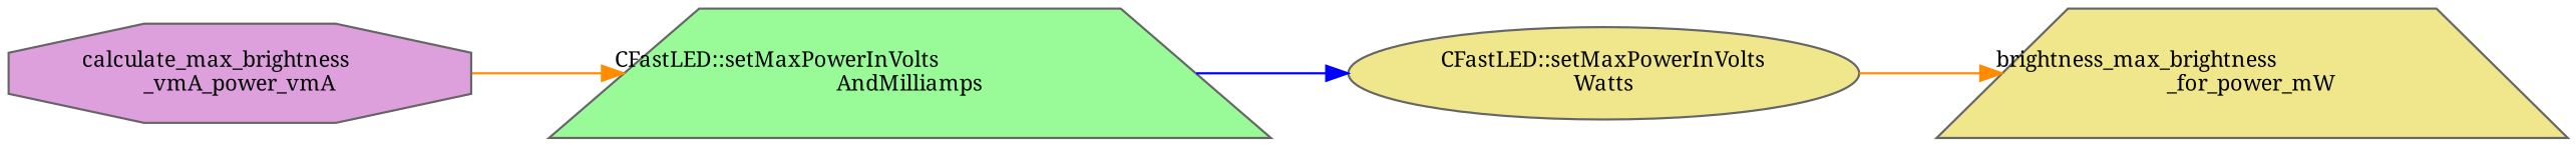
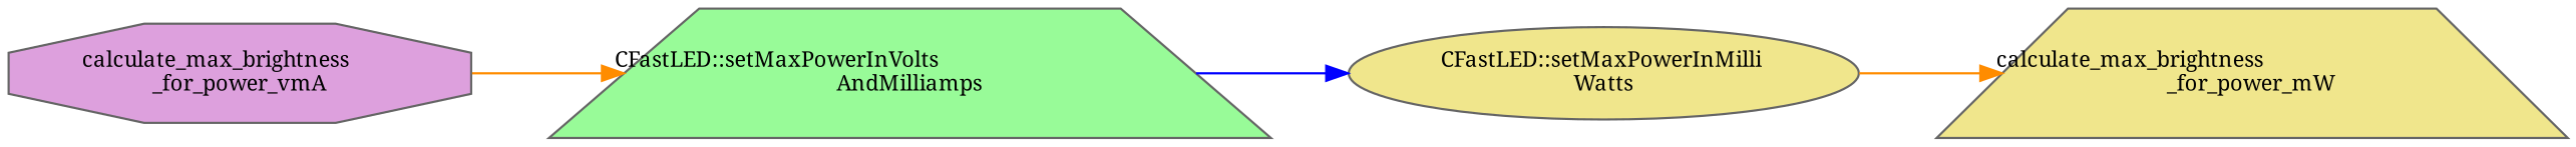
  digraph {
    fontname="Noto Serif"
    rankdir=RL
    node [color=grey40 fillcolor=khaki fontname="Noto Serif" fontsize=10 shape=trapezium style=filled]
    edge [color=darkorange dir=back fontname="Noto Serif" fontsize=10 labelfontname=Helvetica labelfontsize=10 style=solid]
-   n1 [color=gray40 fontcolor=black height=0.2 label="brightness_max_brightness\l_for_power_mW" width=0.4]
-   n2 [height=0.2 label="CFastLED::setMaxPowerInVolts\lWatts" shape=ellipse width=0.4]
-   n3 [fillcolor=plum height=0.2 label="calculate_max_brightness\l_vmA_power_vmA" shape=octagon width=0.4]
+   n1 [color=gray40 fontcolor=black height=0.2 label="calculate_max_brightness\l_for_power_mW" width=0.4]
+   n2 [height=0.2 label="CFastLED::setMaxPowerInMilli\lWatts" shape=ellipse width=0.4]
+   n3 [fillcolor=plum height=0.2 label="calculate_max_brightness\l_for_power_vmA" shape=octagon width=0.4]
    n4 [fillcolor=palegreen height=0.2 label="CFastLED::setMaxPowerInVolts\lAndMilliamps" width=0.4]
    n1 -> n2
    n2 -> n4 [color=blue]
    n4 -> n3
  }
